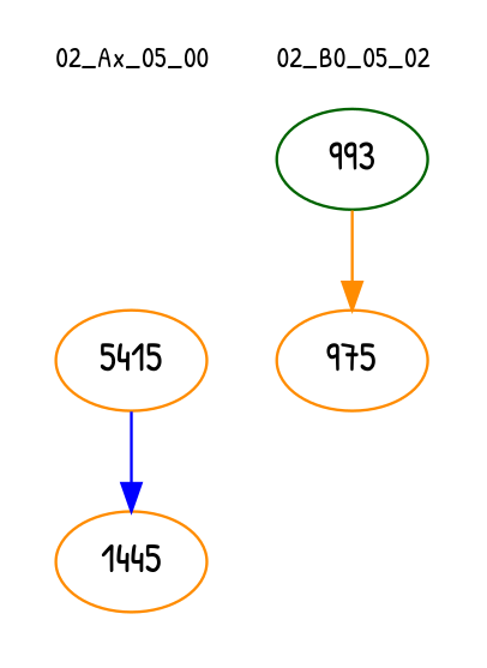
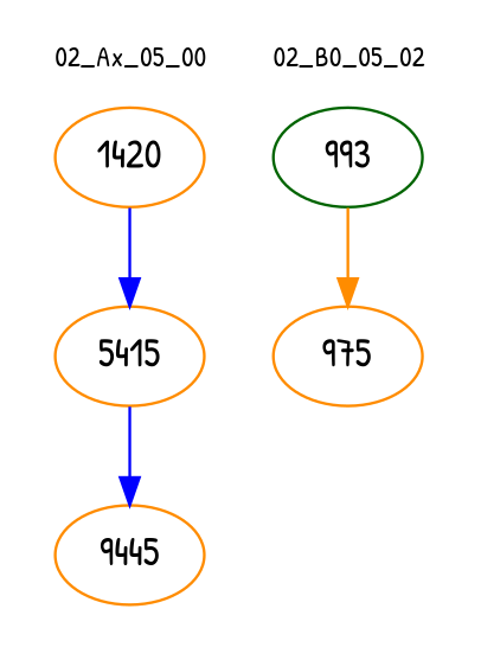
  digraph {
    fontname="Patrick Hand"
    node [color=darkorange fontname="Patrick Hand"]
    edge [color=blue fontname="Patrick Hand" style=solid]
+   n1 [label=1420]
    n2 [label=5415]
-   n3 [label=1445]
+   n3 [label=9445]
    n4 [color=darkgreen label=993]
    n5 [label=975]
    subgraph cluster_1 {
      color=white
      fontsize=10
      label="02_Ax_05_00"
+     n1
      n2
      n3
    }
    subgraph cluster_2 {
      color=white
      fontsize=10
      label="02_B0_05_02"
      n4
      n5
    }
+   n1 -> n2
    n2 -> n3
    n4 -> n5 [color=darkorange]
  }
